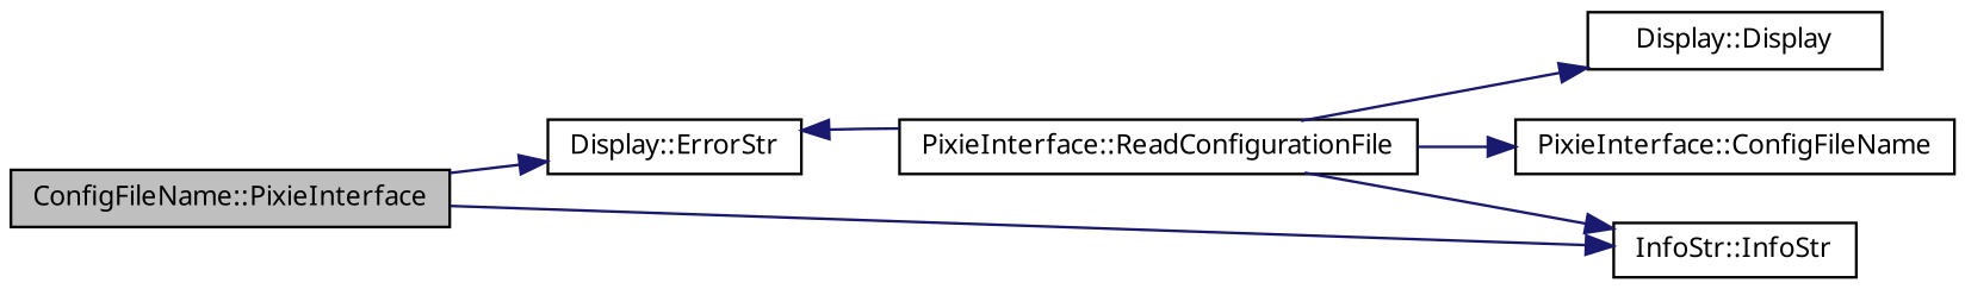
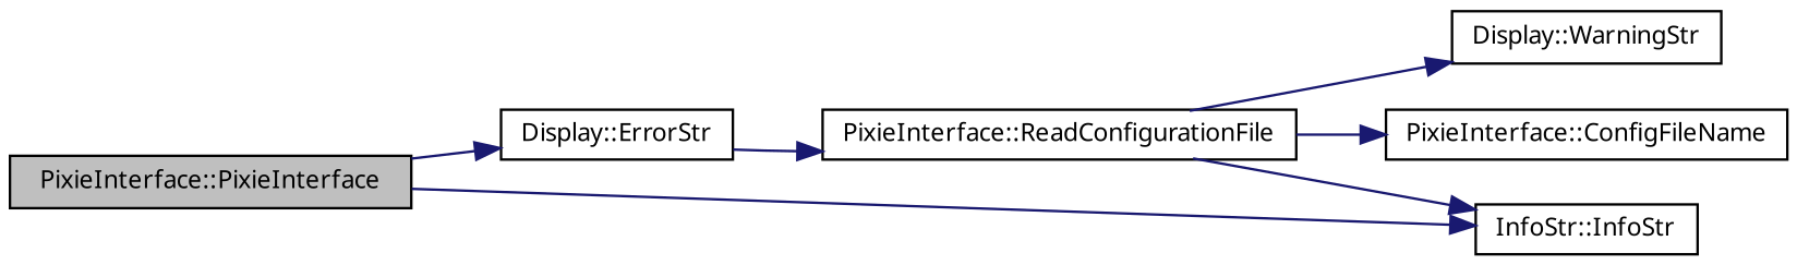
  digraph {
    fontname="Noto Sans"
    rankdir=LR
    node [color=black fillcolor=white fontname="Noto Sans" fontsize=10 shape=record style=filled]
    edge [color=midnightblue fontname="Noto Sans" fontsize=10 labelfontname=Helvetica labelfontsize=10 style=solid]
-   n1 [fillcolor=grey75 fontcolor=black height=0.2 label="ConfigFileName::PixieInterface" width=0.4]
+   n1 [fillcolor=grey75 fontcolor=black height=0.2 label="PixieInterface::PixieInterface" width=0.4]
    n2 [height=0.2 label="Display::ErrorStr" width=0.4]
    n3 [height=0.2 label="InfoStr::InfoStr" width=0.4]
    n4 [height=0.2 label="PixieInterface::ReadConfigurationFile" width=0.4]
-   n5 [height=0.2 label="Display::Display" width=0.4]
+   n5 [height=0.2 label="Display::WarningStr" width=0.4]
    n6 [height=0.2 label="PixieInterface::ConfigFileName" width=0.4]
    n1 -> n2
    n1 -> n3
-   n4 -> n2
+   n2 -> n4
    n4 -> n3
    n4 -> n5
    n4 -> n6
  }
